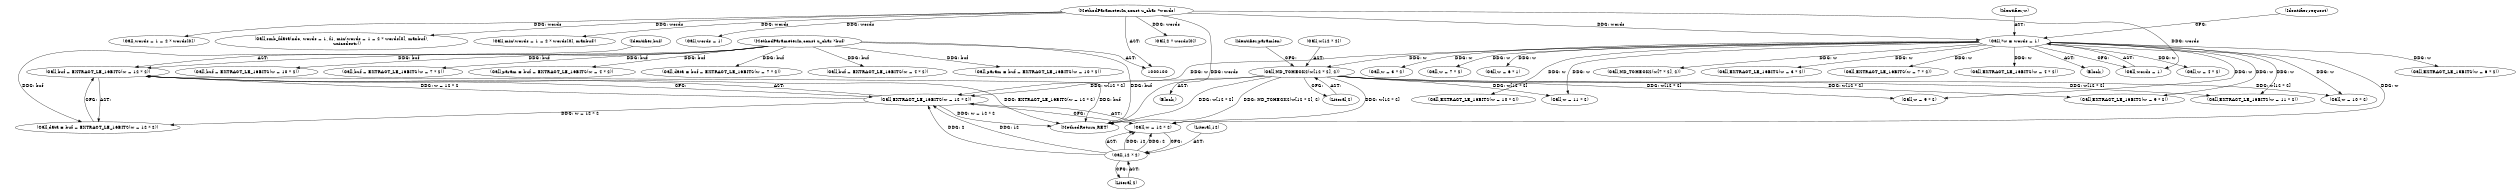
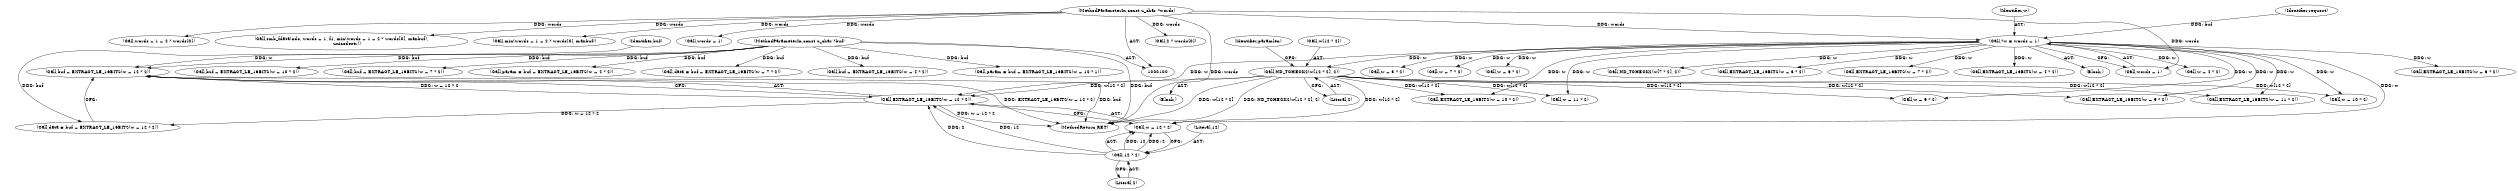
  digraph {
    n1 [label="(Call,buf + EXTRACT_LE_16BITS(w + 12 * 2))"]
    n2 [label="(Call,EXTRACT_LE_16BITS(w + 12 * 2))"]
    n3 [label="(MethodReturn,RET)"]
    n4 [label="(Call,data = buf + EXTRACT_LE_16BITS(w + 12 * 2))"]
    n5 [label="(Call,w + 12 * 2)"]
    n6 [label="(MethodParameterIn,const u_char *buf)"]
-   n7 [label="(Call,param = buf + EXTRACT_LE_16BITS(w + 10 * 2))"]
+   n7 [label="(Call,param = buf + EXTRACT_LE_16BITS(w + 10 * 1))"]
    n8 [label="(Call,buf + EXTRACT_LE_16BITS(w + 10 * 2))"]
    n9 [label="(Call,buf + EXTRACT_LE_16BITS(w + 7 * 2))"]
    n10 [label="(Call,param = buf + EXTRACT_LE_16BITS(w + 4 * 2))"]
    n11 [label="(Call,data = buf + EXTRACT_LE_16BITS(w + 7 * 2))"]
    n12 [label="(Call,buf + EXTRACT_LE_16BITS(w + 4 * 2))"]
    1000100
    n14 [label="(Call,12 * 2)"]
    n15 [label="(Call,ND_TCHECK2(w[12 * 2], 2))"]
    n16 [label="(Block,)"]
    n17 [label="(Call,EXTRACT_LE_16BITS(w + 9 * 2))"]
    n18 [label="(Call,EXTRACT_LE_16BITS(w + 11 * 2))"]
    n19 [label="(Call,w + 10 * 2)"]
    n20 [label="(Call,EXTRACT_LE_16BITS(w + 10 * 2))"]
    n21 [label="(Call,w + 9 * 2)"]
    n22 [label="(Call,w + 11 * 2)"]
    n23 [label="(Literal,2)"]
    n24 [label="(Call,*w = words + 1)"]
    n25 [label="(Call,EXTRACT_LE_15BITS(w + 6 * 2))"]
    n26 [label="(Call,w + 3 * 2)"]
    n27 [label="(Call,w + 7 * 2)"]
-   n28 [label="(Call,w + 6 * 1)"]
+   n28 [label="(Call,w + 6 * 2)"]
    n29 [label="(Call,ND_TCHECK2(w[7 * 2], 2))"]
    n30 [label="(Call,EXTRACT_LE_16BITS(w + 3 * 2))"]
    n31 [label="(Call,EXTRACT_LE_16BITS(w + 7 * 2))"]
    n32 [label="(Call,EXTRACT_LE_16BITS(w + 4 * 2))"]
    n33 [label="(Call,words + 1)"]
    n34 [label="(Block,)"]
    n35 [label="(Call,w + 4 * 2)"]
    n36 [label="(MethodParameterIn,const u_char *words)"]
    n37 [label="(Call,words + 1)"]
    n38 [label="(Call,2 * words[0])"]
    n39 [label="(Call,words + 1 + 2 * words[0])"]
    n40 [label="(Call,smb_fdata(ndo, words + 1, f1, min(words + 1 + 2 * words[0], maxbuf),\n        unicodestr))"]
    n41 [label="(Call,min(words + 1 + 2 * words[0], maxbuf))"]
    n42 [label="(Literal,2)"]
    n43 [label="(Identifier,paramlen)"]
    n44 [label="(Identifier,w)"]
    n45 [label="(Identifier,buf)"]
    n46 [label="(Identifier,request)"]
    n47 [label="(Literal,12)"]
    n48 [label="(Call,w[12 * 2])"]
    n1 -> n2 [label="CFG: "]
    n1 -> n3 [label="DDG: EXTRACT_LE_16BITS(w + 12 * 2)"]
    n1 -> n3 [label="DDG: buf"]
-   n1 -> n4 [label="AST: "]
    n2 -> n1 [label="AST: "]
    n2 -> n1 [label="DDG: w + 12 * 2"]
    n2 -> n3 [label="DDG: w + 12 * 2"]
    n2 -> n4 [label="DDG: w + 12 * 2"]
    n2 -> n5 [label="CFG: "]
    n4 -> n1 [label="CFG: "]
    n5 -> n2 [label="AST: "]
    n5 -> n14 [label="CFG: "]
    n6 -> n1 [label="DDG: buf"]
    n6 -> n3 [label="DDG: buf"]
    n6 -> n4 [label="DDG: buf"]
    n6 -> n7 [label="DDG: buf"]
    n6 -> n8 [label="DDG: buf"]
    n6 -> n9 [label="DDG: buf"]
    n6 -> n10 [label="DDG: buf"]
    n6 -> n11 [label="DDG: buf"]
    n6 -> n12 [label="DDG: buf"]
    n6 -> 1000100 [label="AST: "]
    n14 -> n2 [label="DDG: 12"]
    n14 -> n2 [label="DDG: 2"]
    n14 -> n5 [label="AST: "]
    n14 -> n5 [label="DDG: 12"]
    n14 -> n5 [label="DDG: 2"]
    n14 -> n42 [label="CFG: "]
    n15 -> n2 [label="DDG: w[12 * 2]"]
    n15 -> n3 [label="DDG: w[12 * 2]"]
    n15 -> n3 [label="DDG: ND_TCHECK2(w[12 * 2], 2)"]
    n15 -> n5 [label="DDG: w[12 * 2]"]
    n15 -> n16 [label="AST: "]
    n15 -> n17 [label="DDG: w[12 * 2]"]
    n15 -> n18 [label="DDG: w[12 * 2]"]
    n15 -> n19 [label="DDG: w[12 * 2]"]
+   n15 -> n20 [label="DDG: w[12 * 2]"]
    n15 -> n21 [label="DDG: w[12 * 2]"]
    n15 -> n22 [label="DDG: w[12 * 2]"]
    n15 -> n23 [label="CFG: "]
    n23 -> n15 [label="AST: "]
    n24 -> n2 [label="DDG: w"]
    n24 -> n5 [label="DDG: w"]
    n24 -> n15 [label="DDG: w"]
    n24 -> n17 [label="DDG: w"]
    n24 -> n18 [label="DDG: w"]
    n24 -> n19 [label="DDG: w"]
    n24 -> n20 [label="DDG: w"]
    n24 -> n21 [label="DDG: w"]
    n24 -> n22 [label="DDG: w"]
    n24 -> n25 [label="DDG: w"]
    n24 -> n26 [label="DDG: w"]
    n24 -> n27 [label="DDG: w"]
    n24 -> n28 [label="DDG: w"]
    n24 -> n29 [label="DDG: w"]
    n24 -> n30 [label="DDG: w"]
    n24 -> n31 [label="DDG: w"]
    n24 -> n32 [label="DDG: w"]
    n24 -> n33 [label="CFG: "]
    n24 -> n34 [label="AST: "]
    n24 -> n35 [label="DDG: w"]
    n33 -> n24 [label="AST: "]
    n36 -> n3 [label="DDG: words"]
    n36 -> 1000100 [label="AST: "]
    n36 -> n24 [label="DDG: words"]
    n36 -> n33 [label="DDG: words"]
    n36 -> n37 [label="DDG: words"]
    n36 -> n38 [label="DDG: words"]
    n36 -> n39 [label="DDG: words"]
    n36 -> n40 [label="DDG: words"]
    n36 -> n41 [label="DDG: words"]
    n42 -> n14 [label="AST: "]
    n43 -> n15 [label="CFG: "]
    n44 -> n24 [label="AST: "]
-   n45 -> n1 [label="AST: "]
-   n46 -> n24 [label="CFG: "]
+   n45 -> n1 [label="DDG: w"]
+   n46 -> n24 [label="DDG: buf"]
    n47 -> n14 [label="AST: "]
    n48 -> n15 [label="AST: "]
  }
